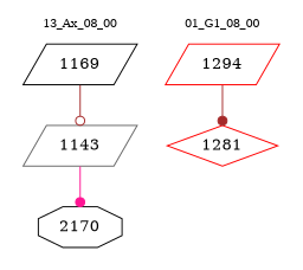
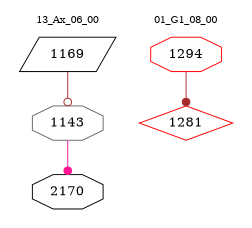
  digraph {
    node [color=black shape=parallelogram]
    edge [arrowhead=dot color=brown]
    n1 [label=1169]
-   n2 [color=gray40 label=1143]
+   n2 [color=gray40 label=1143 shape=octagon]
    n3 [label=2170 shape=octagon]
-   n4 [color=red label=1294]
+   n4 [color=red label=1294 shape=octagon]
    n5 [color=red label=1281 shape=diamond]
    subgraph cluster_1 {
      color=white
      fontsize=10
-     label="13_Ax_08_00"
+     label="13_Ax_06_00"
      n1
      n2
      n3
    }
    subgraph cluster_2 {
      color=white
      fontsize=10
      label="01_G1_08_00"
      n4
      n5
    }
    n1 -> n2 [arrowhead=odot]
    n2 -> n3 [color=deeppink]
    n4 -> n5
  }
